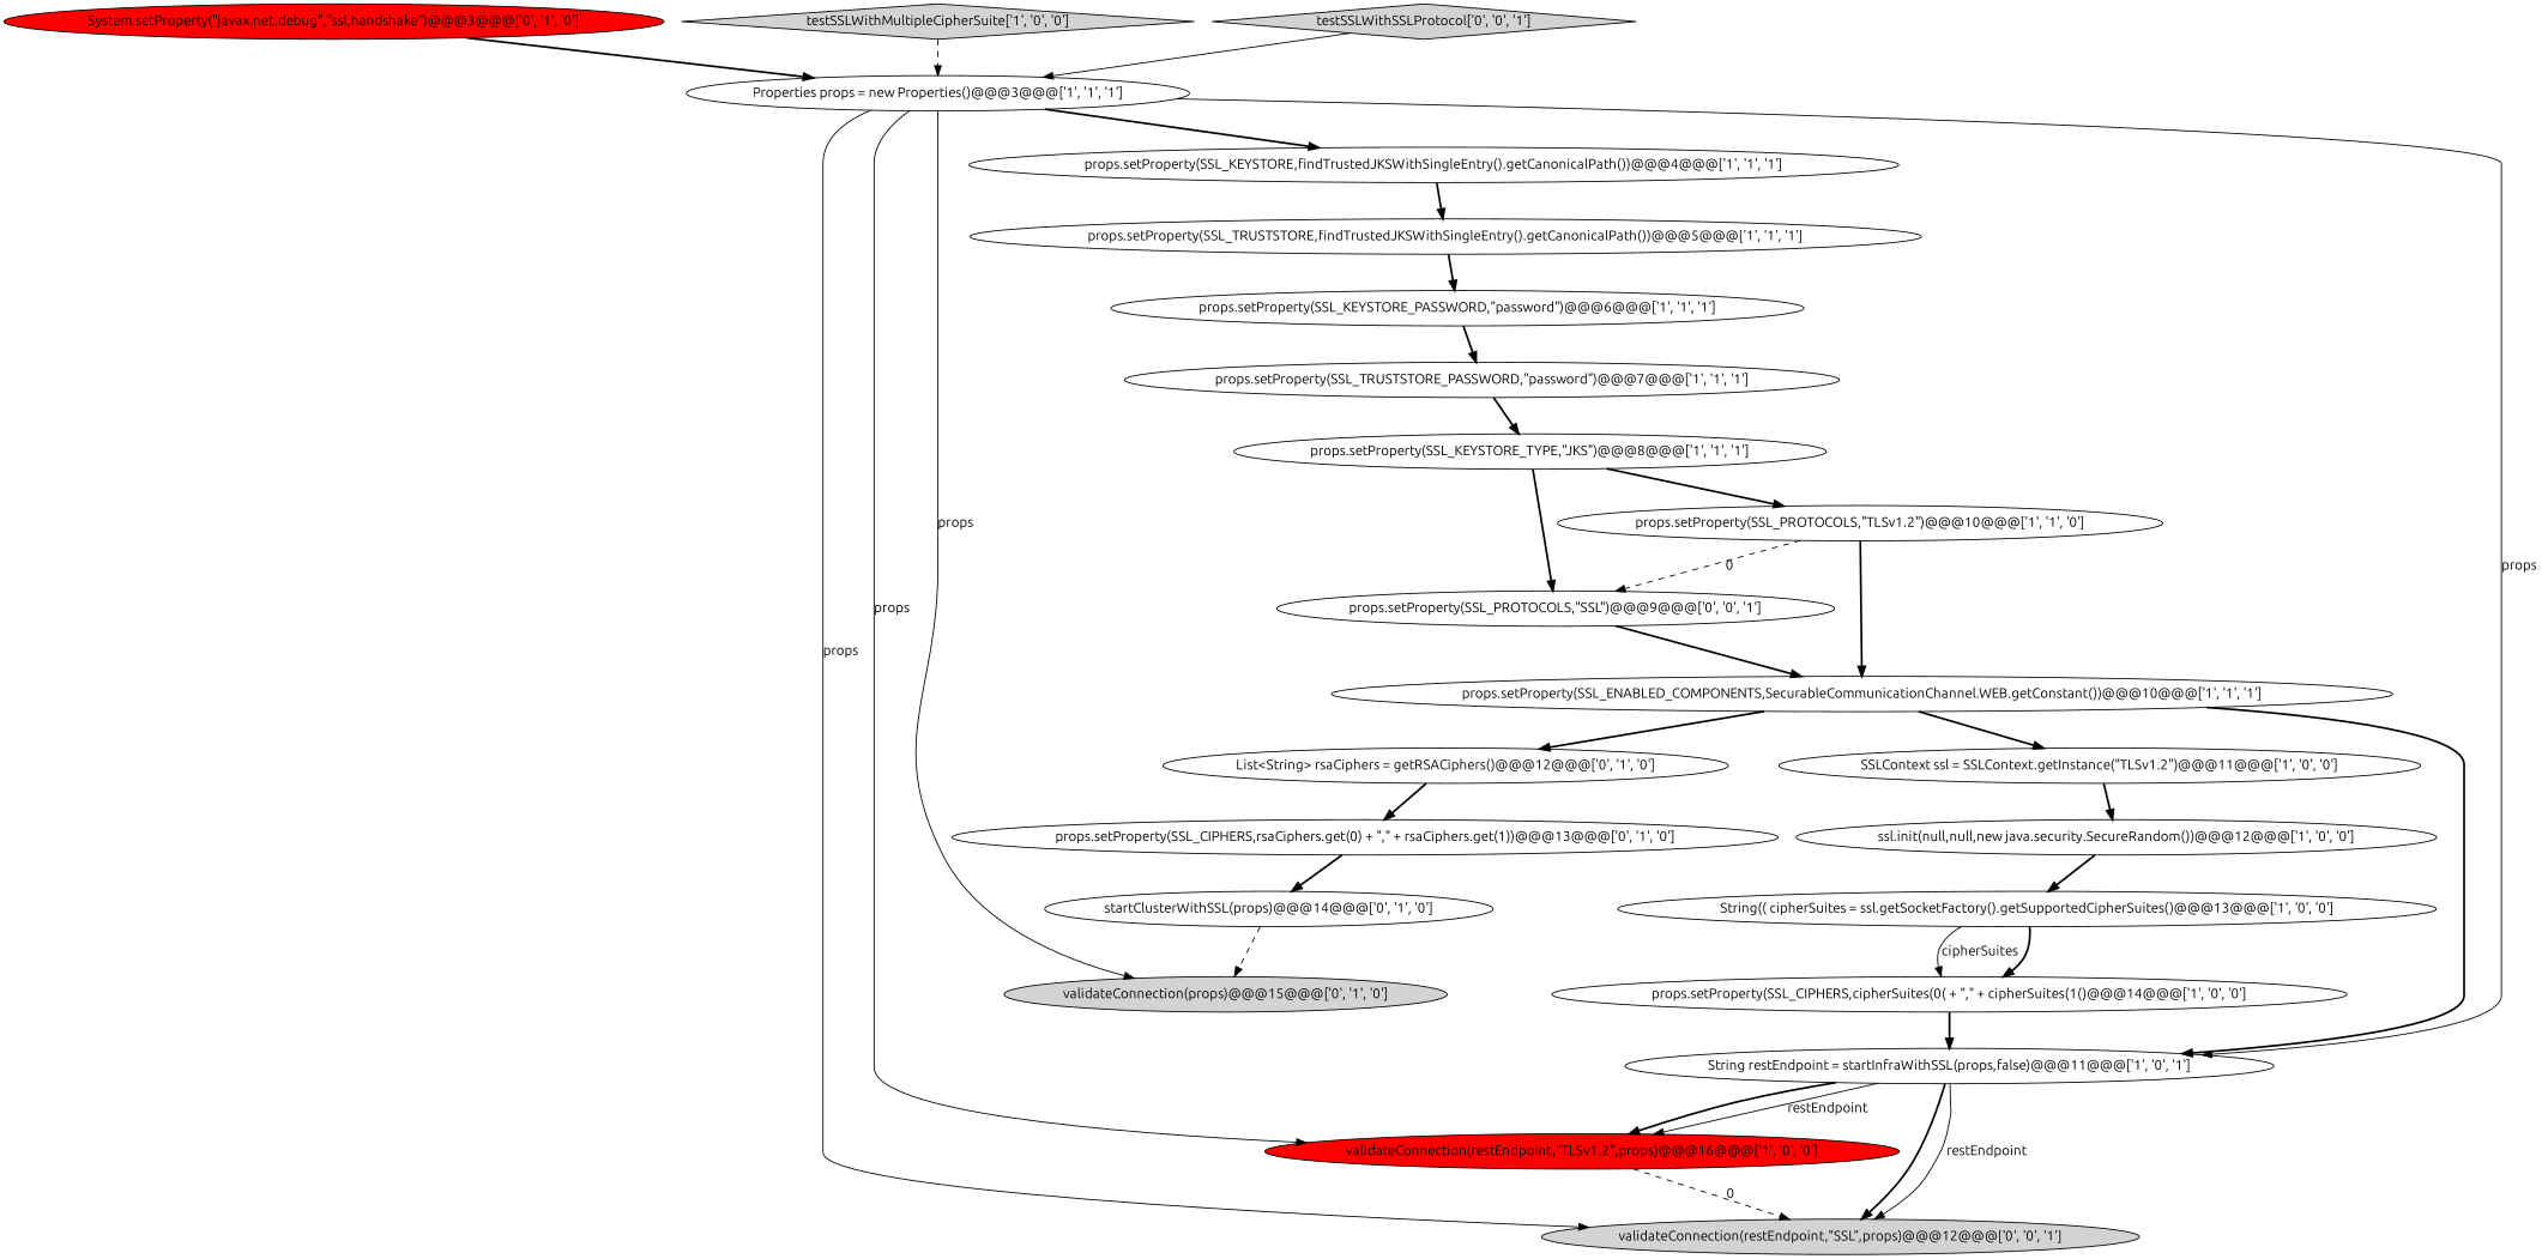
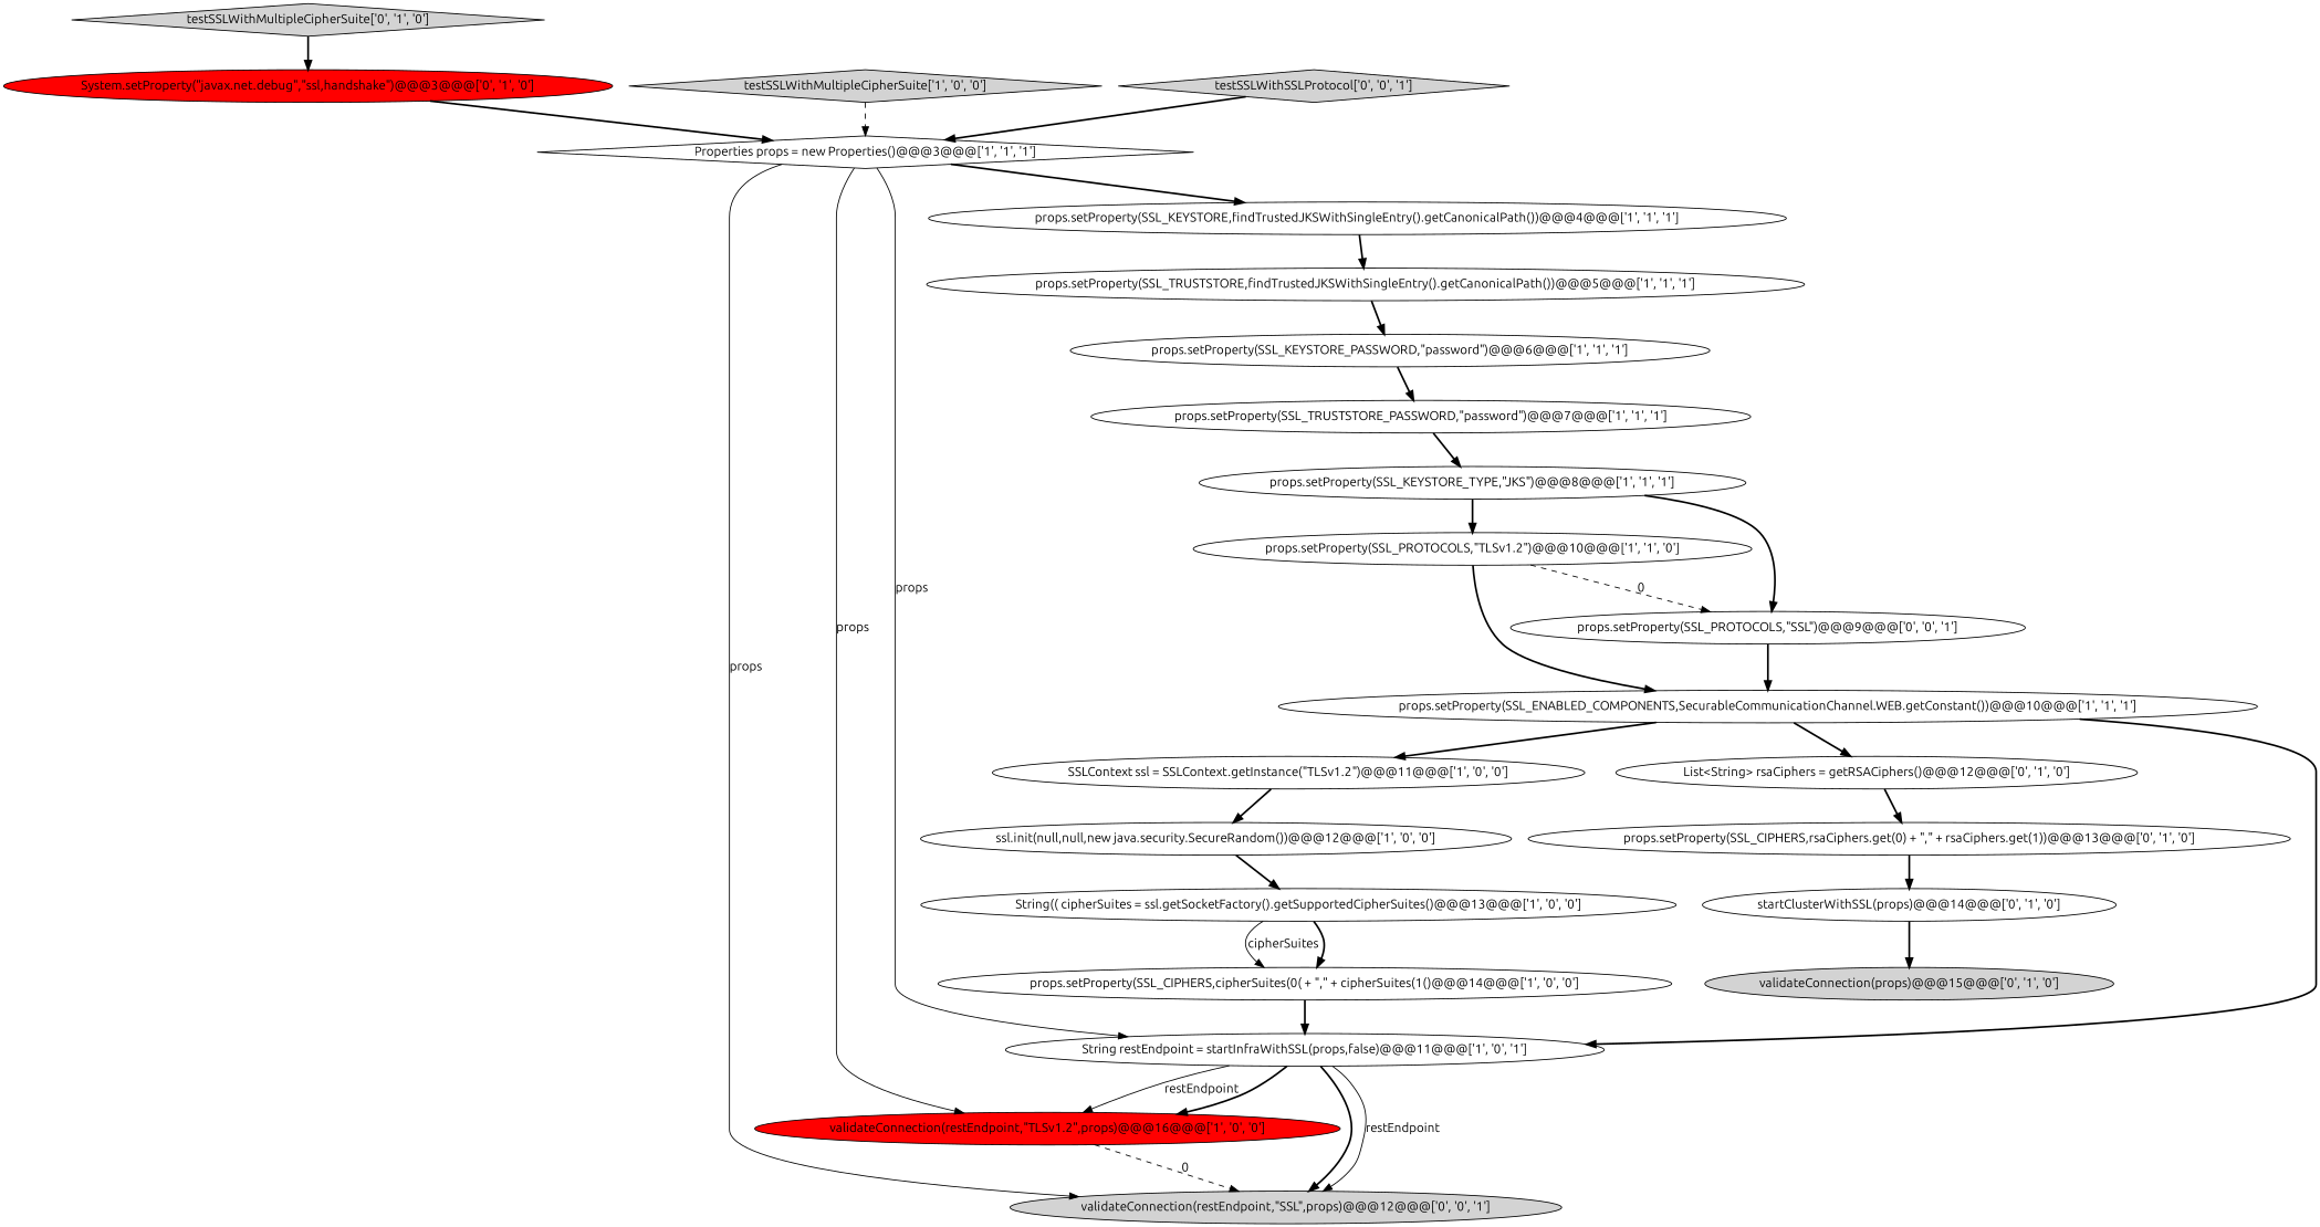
  digraph {
    fontname=Ubuntu
    node [fillcolor=white fontname=Ubuntu shape=ellipse style=filled]
    edge [fontname=Ubuntu style=bold]
    n1 [label="startClusterWithSSL(props)@@@14@@@['0', '1', '0']"]
    n2 [fillcolor=lightgray label="validateConnection(props)@@@15@@@['0', '1', '0']"]
    n3 [label="props.setProperty(SSL_PROTOCOLS,\"TLSv1.2\")@@@10@@@['1', '1', '0']"]
    n4 [label="props.setProperty(SSL_ENABLED_COMPONENTS,SecurableCommunicationChannel.WEB.getConstant())@@@10@@@['1', '1', '1']"]
    n5 [label="props.setProperty(SSL_PROTOCOLS,\"SSL\")@@@9@@@['0', '0', '1']"]
    n6 [label="String restEndpoint = startInfraWithSSL(props,false)@@@11@@@['1', '0', '1']"]
    n7 [label="List<String> rsaCiphers = getRSACiphers()@@@12@@@['0', '1', '0']"]
    n8 [label="SSLContext ssl = SSLContext.getInstance(\"TLSv1.2\")@@@11@@@['1', '0', '0']"]
    n9 [fillcolor=red label="System.setProperty(\"javax.net.debug\",\"ssl,handshake\")@@@3@@@['0', '1', '0']"]
-   n10 [label="Properties props = new Properties()@@@3@@@['1', '1', '1']"]
+   n10 [label="Properties props = new Properties()@@@3@@@['1', '1', '1']" shape=diamond]
    n11 [fillcolor=lightgray label="validateConnection(restEndpoint,\"SSL\",props)@@@12@@@['0', '0', '1']"]
    n12 [fillcolor=red label="validateConnection(restEndpoint,\"TLSv1.2\",props)@@@16@@@['1', '0', '0']"]
    n13 [label="props.setProperty(SSL_KEYSTORE,findTrustedJKSWithSingleEntry().getCanonicalPath())@@@4@@@['1', '1', '1']"]
    n14 [fillcolor=lightgray label="testSSLWithMultipleCipherSuite['1', '0', '0']" shape=diamond]
    n15 [label="props.setProperty(SSL_CIPHERS,rsaCiphers.get(0) + \",\" + rsaCiphers.get(1))@@@13@@@['0', '1', '0']"]
    n16 [label="ssl.init(null,null,new java.security.SecureRandom())@@@12@@@['1', '0', '0']"]
    n17 [label="props.setProperty(SSL_KEYSTORE_PASSWORD,\"password\")@@@6@@@['1', '1', '1']"]
    n18 [label="props.setProperty(SSL_TRUSTSTORE_PASSWORD,\"password\")@@@7@@@['1', '1', '1']"]
    n19 [label="props.setProperty(SSL_KEYSTORE_TYPE,\"JKS\")@@@8@@@['1', '1', '1']"]
    n20 [label="String(( cipherSuites = ssl.getSocketFactory().getSupportedCipherSuites()@@@13@@@['1', '0', '0']"]
    n21 [label="props.setProperty(SSL_CIPHERS,cipherSuites(0( + \",\" + cipherSuites(1()@@@14@@@['1', '0', '0']"]
    n22 [fillcolor=lightgray label="testSSLWithSSLProtocol['0', '0', '1']" shape=diamond]
+   n23 [fillcolor=lightgray label="testSSLWithMultipleCipherSuite['0', '1', '0']" shape=diamond]
    n24 [label="props.setProperty(SSL_TRUSTSTORE,findTrustedJKSWithSingleEntry().getCanonicalPath())@@@5@@@['1', '1', '1']"]
-   n1 -> n2 [style=dashed]
+   n1 -> n2
    n3 -> n4
    n3 -> n5 [label=0 style=dashed]
    n4 -> n6
    n4 -> n7
    n4 -> n8
    n5 -> n4
    n6 -> n11
    n6 -> n11 [label=restEndpoint style=solid]
    n6 -> n12 [label=restEndpoint style=solid]
    n6 -> n12
    n7 -> n15
    n8 -> n16
    n9 -> n10
-   n10 -> n2 [label=props style=solid]
    n10 -> n6 [label=props style=solid]
    n10 -> n11 [label=props style=solid]
    n10 -> n12 [label=props style=solid]
    n10 -> n13
    n12 -> n11 [label=0 style=dashed]
    n13 -> n24
    n14 -> n10 [style=dashed]
    n15 -> n1
    n16 -> n20
    n17 -> n18
    n18 -> n19
    n19 -> n3
    n19 -> n5
    n20 -> n21
    n20 -> n21 [label=cipherSuites style=solid]
    n21 -> n6
-   n22 -> n10 [style=solid]
+   n22 -> n10
+   n23 -> n9
    n24 -> n17
  }
